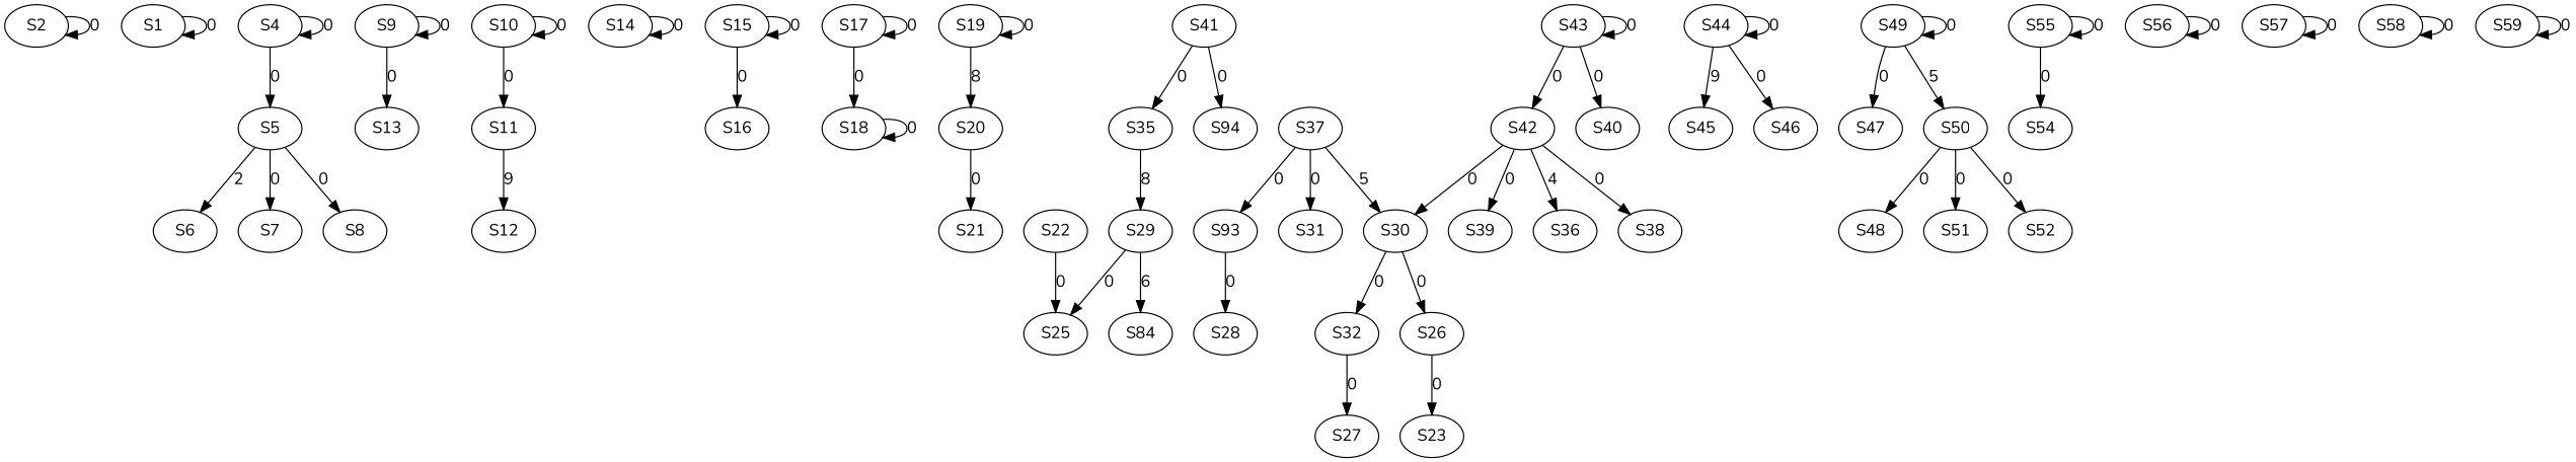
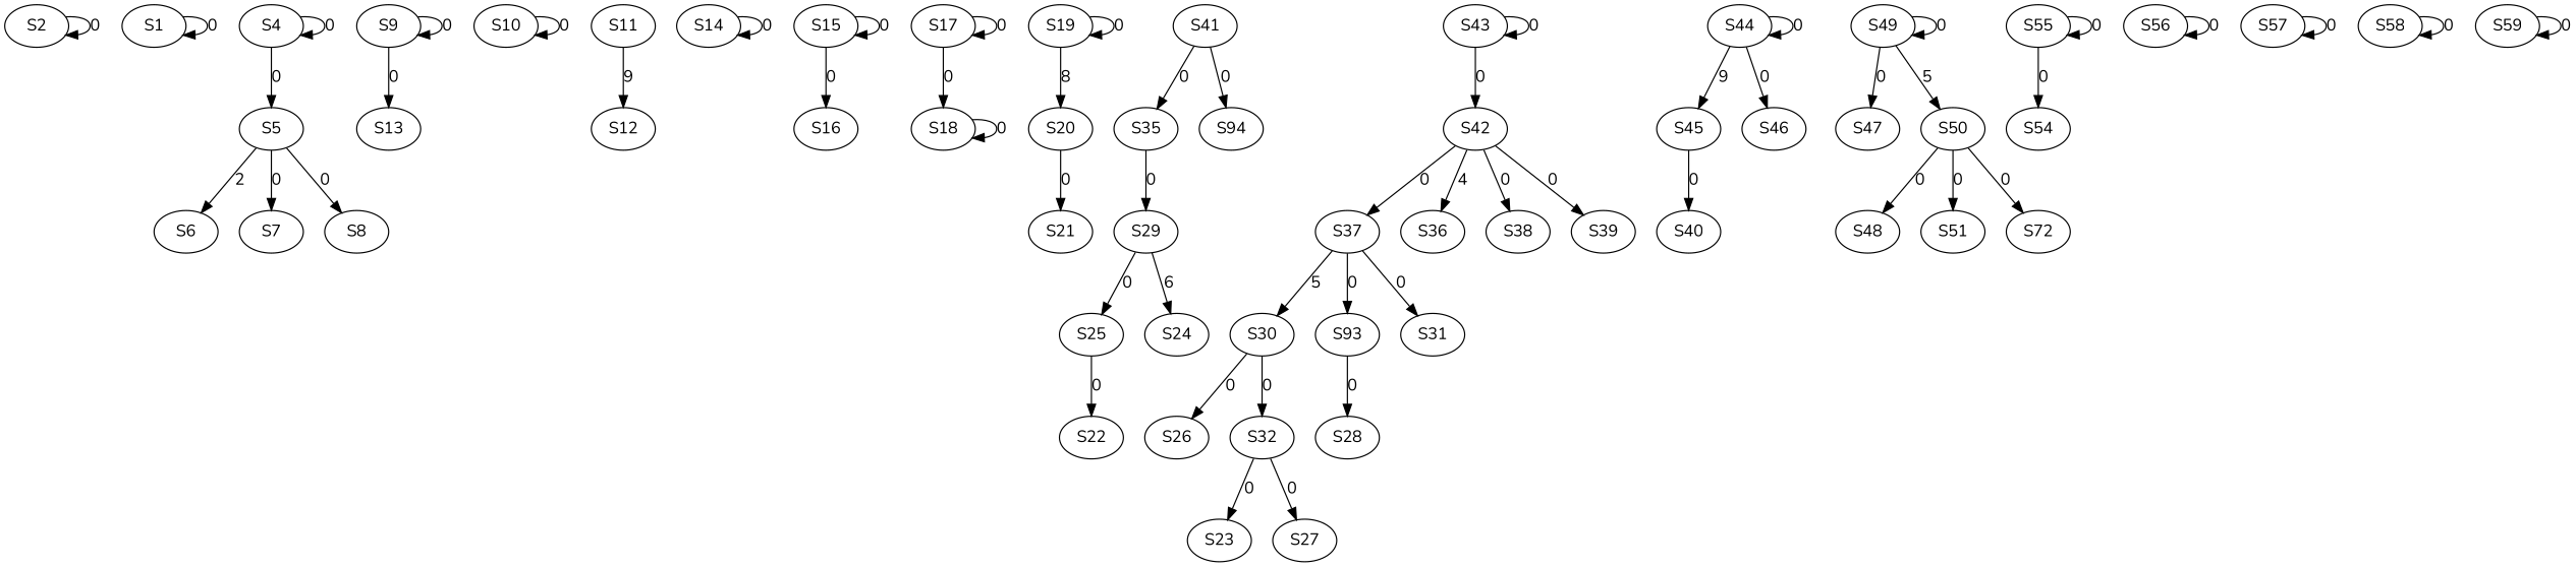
  strict digraph {
    fontname=Nunito
    node [fontname=Nunito]
    edge [fontname=Nunito]
    S2
    n2 [label=S1]
    S4
    S5
    S6
    S7
    S8
    S9
    S13
    S10
    S11
    S12
    S14
    S15
    S16
    S17
    S18
    S19
    S20
    S21
    S25
    S22
    S26
    S23
    S29
-   S24 [label=S84]
+   S24
    S30
    S32
    S27
    n30 [label=S93]
    S28
    S35
    S37
    S31
    S41
    n36 [label=S94]
    S42
    S36
    S38
    S39
    S43
    S40
    S44
    S45
    S46
    S49
    S47
    S50
    S48
    S51
-   S52
+   S52 [label=S72]
    S55
    S54
    S56
    S57
    S58
    S59
    S2 -> S2 [label=0]
    n2 -> n2 [label=0]
    S4 -> S4 [label=0]
    S4 -> S5 [label=0]
    S5 -> S6 [label=2]
    S5 -> S7 [label=0]
    S5 -> S8 [label=0]
    S9 -> S9 [label=0]
    S9 -> S13 [label=0]
    S10 -> S10 [label=0]
-   S10 -> S11 [label=0]
    S11 -> S12 [label=9]
    S14 -> S14 [label=0]
    S15 -> S15 [label=0]
    S15 -> S16 [label=0]
    S17 -> S17 [label=0]
    S17 -> S18 [label=0]
    S18 -> S18 [label=0]
    S19 -> S19 [label=0]
    S19 -> S20 [label=8]
    S20 -> S21 [label=0]
-   S22 -> S25 [label=0]
-   S26 -> S23 [label=0]
+   S25 -> S22 [label=0]
+   S32 -> S23 [label=0]
    S29 -> S25 [label=0]
    S29 -> S24 [label=6]
    S30 -> S26 [label=0]
    S30 -> S32 [label=0]
    S32 -> S27 [label=0]
    n30 -> S28 [label=0]
-   S35 -> S29 [label=8]
+   S35 -> S29 [label=0]
    S37 -> S30 [label=5]
    S37 -> n30 [label=0]
    S37 -> S31 [label=0]
    S41 -> S35 [label=0]
    S41 -> n36 [label=0]
-   S42 -> S30 [label=0]
+   S42 -> S37 [label=0]
    S42 -> S36 [label=4]
    S42 -> S38 [label=0]
    S42 -> S39 [label=0]
    S43 -> S42 [label=0]
    S43 -> S43 [label=0]
-   S43 -> S40 [label=0]
+   S45 -> S40 [label=0]
    S44 -> S44 [label=0]
    S44 -> S45 [label=9]
    S44 -> S46 [label=0]
    S49 -> S49 [label=0]
    S49 -> S47 [label=0]
    S49 -> S50 [label=5]
    S50 -> S48 [label=0]
    S50 -> S51 [label=0]
    S50 -> S52 [label=0]
    S55 -> S55 [label=0]
    S55 -> S54 [label=0]
    S56 -> S56 [label=0]
    S57 -> S57 [label=0]
    S58 -> S58 [label=0]
    S59 -> S59 [label=0]
  }
